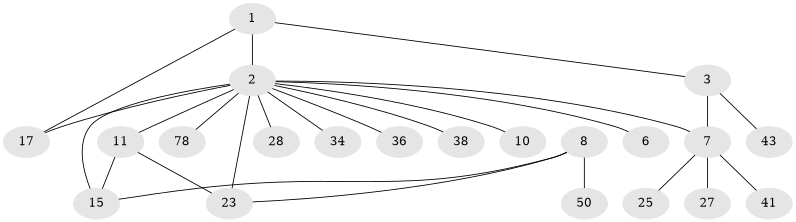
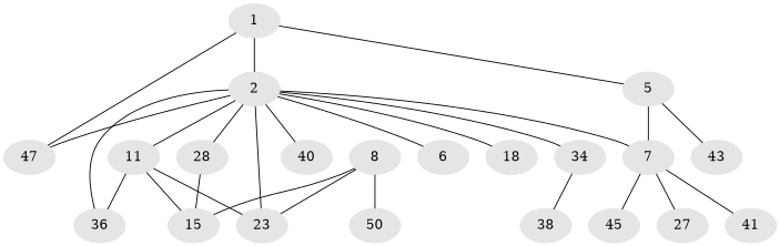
  graph {
    node [color=gray90 style=filled]
    1 [super="+30+47"]
    2 [super="+22+10+4+13"]
-   3 [super="+24"]
-   17 [super="+42"]
+   3 [super="+24" label=5]
+   17 [super="+42" label=47]
    6 [super="+21"]
    7 [super="+9"]
    11 [super="+48+39+12"]
    15 [super="+46+56+51"]
-   18 [super="+53" label=78]
+   18 [super="+53"]
    23
    28
    34
    36 [super="+57"]
    38 [super="+55"]
-   40 [label=10]
+   40
    43
-   25
+   25 [label=45]
    27
    41
    8 [super="+32+35+44"]
    50
    1 -- 2 [weight=3]
    1 -- 3
    1 -- 17
    2 -- 17
    2 -- 6 [weight=2]
    2 -- 7
    2 -- 11 [weight=2]
-   2 -- 15 [weight=2]
+   28 -- 15 [weight=2]
    2 -- 18
    2 -- 23 [weight=2]
    2 -- 28
    2 -- 34
    2 -- 36
-   2 -- 38
+   34 -- 38
    2 -- 40
    3 -- 7 [weight=2]
    3 -- 43
    7 -- 25
    7 -- 27
    7 -- 41
    11 -- 15
    11 -- 23
+   11 -- 36
    8 -- 15
    8 -- 23
    8 -- 50
  }
